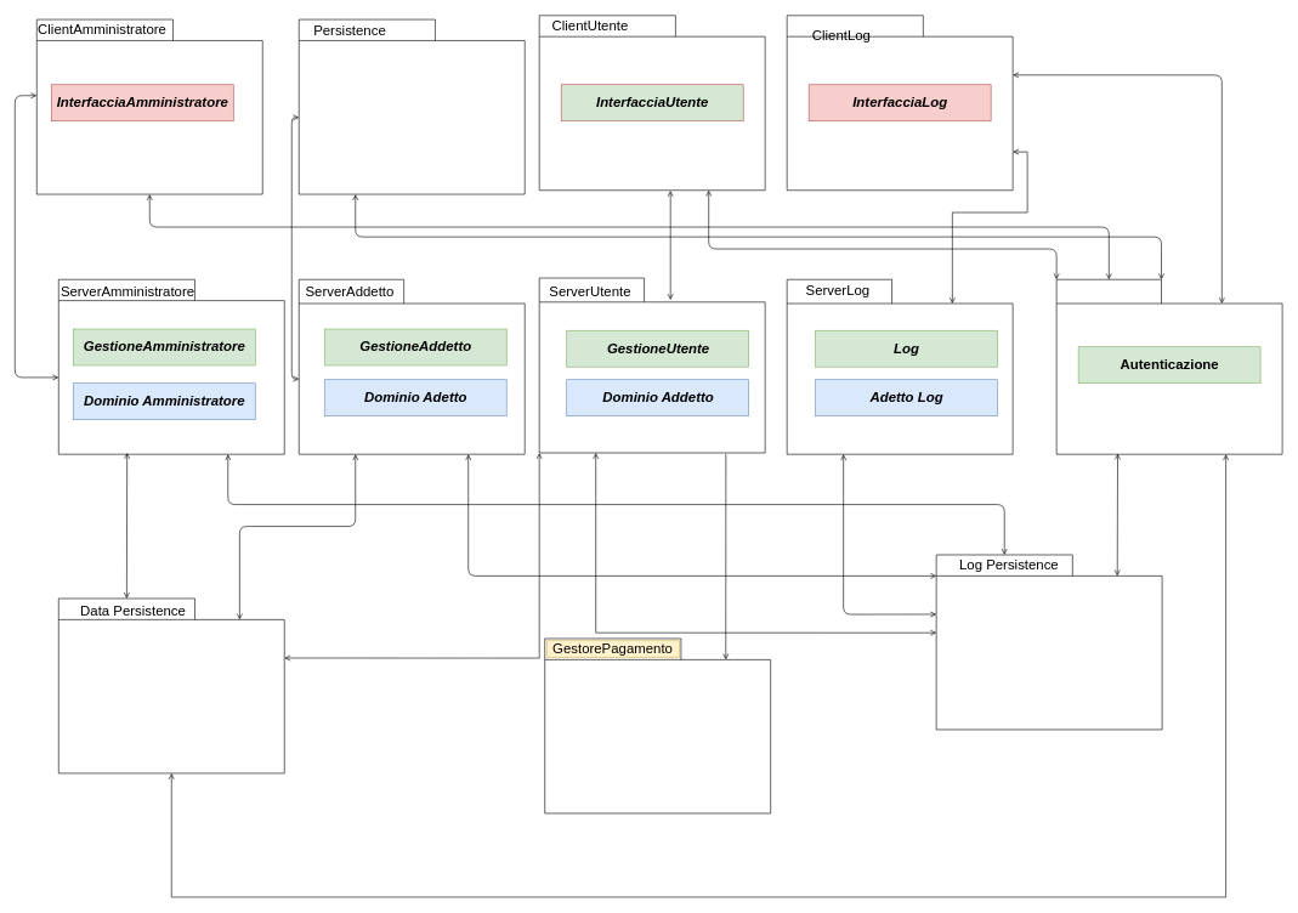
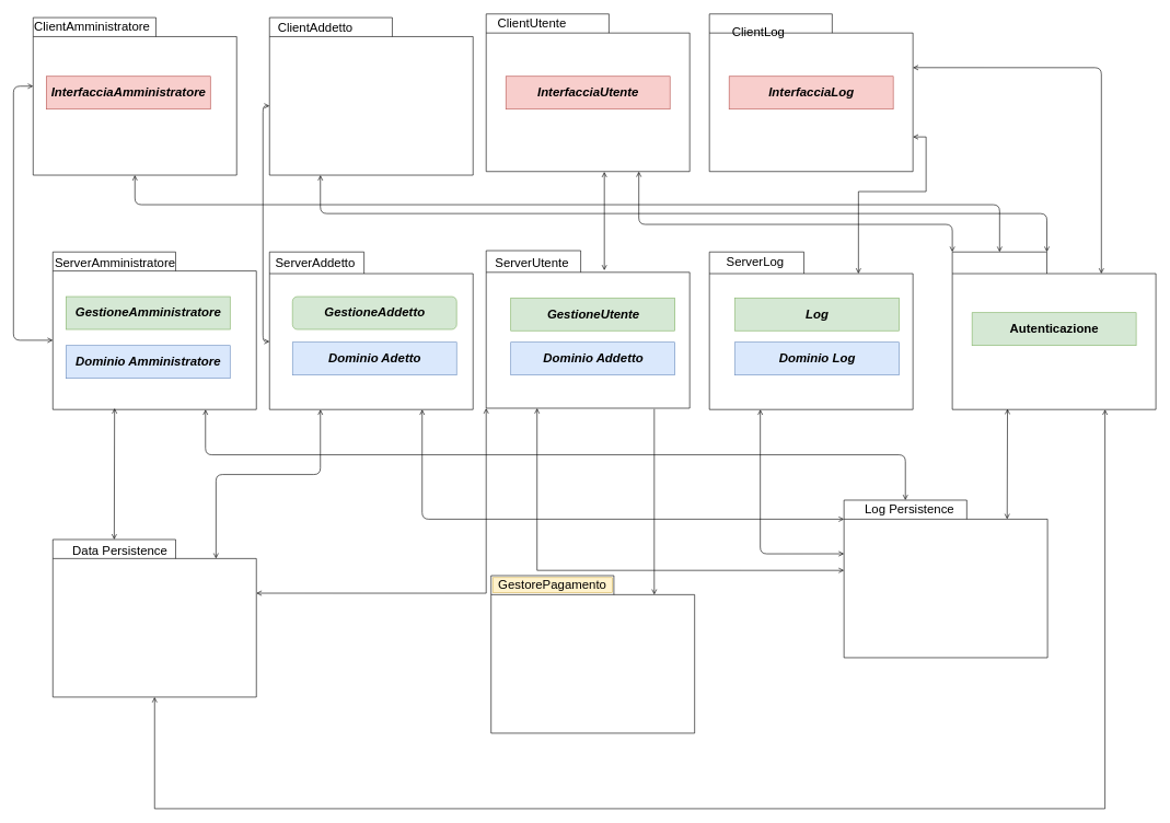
  <mxCell id="0" />
  <mxCell id="1" parent="0" />
  <mxCell id="2" style="edgeStyle=orthogonalEdgeStyle;rounded=0;orthogonalLoop=1;jettySize=auto;html=1;exitX=0.25;exitY=1;exitDx=0;exitDy=0;exitPerimeter=0;entryX=0;entryY=0.446;entryDx=0;entryDy=0;entryPerimeter=0;startArrow=open;startFill=0;endArrow=open;endFill=0;" parent="1" source="7" target="50" edge="1"><mxGeometry relative="1" as="geometry" /></mxCell>
  <mxCell id="3" value="" style="shape=folder;fontStyle=1;spacingTop=10;tabWidth=187;tabHeight=29;tabPosition=left;html=1;" parent="1" vertex="1"><mxGeometry x="747.5" y="876" width="310" height="240" as="geometry" /></mxCell>
  <mxCell id="4" value="" style="shape=folder;fontStyle=1;spacingTop=10;tabWidth=144;tabHeight=33;tabPosition=left;html=1;" parent="1" vertex="1"><mxGeometry x="1450" y="383" width="310" height="240" as="geometry" /></mxCell>
  <mxCell id="5" value="" style="shape=folder;fontStyle=1;spacingTop=10;tabWidth=144;tabHeight=33;tabPosition=left;html=1;" parent="1" vertex="1"><mxGeometry x="1080" y="383" width="310" height="240" as="geometry" /></mxCell>
  <mxCell id="6" style="edgeStyle=orthogonalEdgeStyle;rounded=0;orthogonalLoop=1;jettySize=auto;html=1;exitX=0;exitY=0;exitDx=0;exitDy=240;exitPerimeter=0;entryX=0;entryY=0;entryDx=310;entryDy=81.75;entryPerimeter=0;startArrow=open;startFill=0;endArrow=open;endFill=0;" parent="1" source="7" target="53" edge="1"><mxGeometry relative="1" as="geometry" /></mxCell>
  <mxCell id="7" value="" style="shape=folder;fontStyle=1;spacingTop=10;tabWidth=144;tabHeight=33;tabPosition=left;html=1;" parent="1" vertex="1"><mxGeometry x="740" y="381" width="310" height="240" as="geometry" /></mxCell>
  <mxCell id="8" value="" style="shape=folder;fontStyle=1;spacingTop=10;tabWidth=187;tabHeight=29;tabPosition=left;html=1;" parent="1" vertex="1"><mxGeometry x="80" y="383" width="310" height="240" as="geometry" /></mxCell>
  <mxCell id="9" style="edgeStyle=orthogonalEdgeStyle;rounded=0;orthogonalLoop=1;jettySize=auto;html=1;exitX=0;exitY=0;exitDx=310;exitDy=187.25;exitPerimeter=0;entryX=0;entryY=0;entryDx=227;entryDy=33;entryPerimeter=0;startArrow=open;startFill=0;endArrow=open;endFill=0;" parent="1" source="10" target="5" edge="1"><mxGeometry relative="1" as="geometry"><Array as="points"><mxPoint x="1410" y="207" /><mxPoint x="1410" y="291" /><mxPoint x="1307" y="291" /></Array></mxGeometry></mxCell>
  <mxCell id="10" value="" style="shape=folder;fontStyle=1;spacingTop=10;tabWidth=187;tabHeight=29;tabPosition=left;html=1;" parent="1" vertex="1"><mxGeometry x="1080" y="20.5" width="310" height="240" as="geometry" /></mxCell>
  <mxCell id="11" value="" style="shape=folder;fontStyle=1;spacingTop=10;tabWidth=187;tabHeight=29;tabPosition=left;html=1;" parent="1" vertex="1"><mxGeometry x="740" y="20.5" width="310" height="240" as="geometry" /></mxCell>
  <mxCell id="12" value="" style="shape=folder;fontStyle=1;spacingTop=10;tabWidth=187;tabHeight=29;tabPosition=left;html=1;" parent="1" vertex="1"><mxGeometry x="410" y="26" width="310" height="240" as="geometry" /></mxCell>
  <mxCell id="13" value="" style="shape=folder;fontStyle=1;spacingTop=10;tabWidth=187;tabHeight=29;tabPosition=left;html=1;" parent="1" vertex="1"><mxGeometry x="50" y="26" width="310" height="240" as="geometry" /></mxCell>
  <mxCell id="14" value="&lt;font style=&quot;font-size: 19px&quot;&gt;ClientAmministratore&lt;/font&gt;" style="text;html=1;strokeColor=none;fillColor=none;align=center;verticalAlign=middle;whiteSpace=wrap;rounded=0;" parent="1" vertex="1"><mxGeometry x="70" y="31" width="140" height="20" as="geometry" /></mxCell>
  <mxCell id="15" value="" style="shape=folder;fontStyle=1;spacingTop=10;tabWidth=144;tabHeight=33;tabPosition=left;html=1;" parent="1" vertex="1"><mxGeometry x="410" y="383" width="310" height="240" as="geometry" /></mxCell>
- <mxCell id="16" value="&lt;font style=&quot;font-size: 19px&quot;&gt;Persistence&lt;/font&gt;" style="text;html=1;strokeColor=none;fillColor=none;align=center;verticalAlign=middle;whiteSpace=wrap;rounded=0;" parent="1" vertex="1"><mxGeometry x="410" y="31.5" width="140" height="20" as="geometry" /></mxCell>
+ <mxCell id="16" value="&lt;font style=&quot;font-size: 19px&quot;&gt;ClientAddetto&lt;/font&gt;" style="text;html=1;strokeColor=none;fillColor=none;align=center;verticalAlign=middle;whiteSpace=wrap;rounded=0;" parent="1" vertex="1"><mxGeometry x="410" y="31.5" width="140" height="20" as="geometry" /></mxCell>
  <mxCell id="17" value="&lt;font style=&quot;font-size: 19px&quot;&gt;ClientUtente&lt;/font&gt;" style="text;html=1;strokeColor=none;fillColor=none;align=center;verticalAlign=middle;whiteSpace=wrap;rounded=0;" parent="1" vertex="1"><mxGeometry x="740" y="25.5" width="140" height="20" as="geometry" /></mxCell>
  <mxCell id="18" value="&lt;font style=&quot;font-size: 19px&quot;&gt;ClientLog&lt;/font&gt;" style="text;html=1;strokeColor=none;fillColor=none;align=center;verticalAlign=middle;whiteSpace=wrap;rounded=0;" parent="1" vertex="1"><mxGeometry x="1085" y="38" width="140" height="20" as="geometry" /></mxCell>
  <mxCell id="19" value="&lt;i&gt;&lt;b&gt;&lt;font style=&quot;font-size: 19px&quot;&gt;InterfacciaAmministratore&lt;/font&gt;&lt;/b&gt;&lt;/i&gt;" style="html=1;fillColor=#f8cecc;strokeColor=#b85450;" parent="1" vertex="1"><mxGeometry x="70" y="115.5" width="250" height="50" as="geometry" /></mxCell>
- <mxCell id="20" value="&lt;b&gt;&lt;i&gt;&lt;font style=&quot;font-size: 19px&quot;&gt;InterfacciaUtente&lt;/font&gt;&lt;/i&gt;&lt;/b&gt;" style="html=1;fillColor=#d5e8d4;strokeColor=#b85450;" parent="1" vertex="1"><mxGeometry x="770" y="115.5" width="250" height="50" as="geometry" /></mxCell>
+ <mxCell id="20" value="&lt;b&gt;&lt;i&gt;&lt;font style=&quot;font-size: 19px&quot;&gt;InterfacciaUtente&lt;/font&gt;&lt;/i&gt;&lt;/b&gt;" style="html=1;fillColor=#f8cecc;strokeColor=#b85450;" parent="1" vertex="1"><mxGeometry x="770" y="115.5" width="250" height="50" as="geometry" /></mxCell>
  <mxCell id="21" value="&lt;font size=&quot;1&quot;&gt;&lt;i&gt;&lt;b style=&quot;font-size: 19px&quot;&gt;InterfacciaLog&lt;/b&gt;&lt;/i&gt;&lt;/font&gt;" style="html=1;fillColor=#f8cecc;strokeColor=#b85450;" parent="1" vertex="1"><mxGeometry x="1110" y="115.5" width="250" height="50" as="geometry" /></mxCell>
  <mxCell id="22" value="&lt;font style=&quot;font-size: 19px&quot;&gt;ServerAmministratore&lt;/font&gt;" style="text;html=1;strokeColor=none;fillColor=none;align=center;verticalAlign=middle;whiteSpace=wrap;rounded=0;" parent="1" vertex="1"><mxGeometry x="105" y="391" width="140" height="20" as="geometry" /></mxCell>
  <mxCell id="23" value="&lt;font style=&quot;font-size: 19px&quot;&gt;ServerAddetto&lt;/font&gt;" style="text;html=1;strokeColor=none;fillColor=none;align=center;verticalAlign=middle;whiteSpace=wrap;rounded=0;" parent="1" vertex="1"><mxGeometry x="410" y="391" width="140" height="20" as="geometry" /></mxCell>
  <mxCell id="24" value="&lt;font style=&quot;font-size: 19px&quot;&gt;ServerUtente&lt;/font&gt;" style="text;html=1;strokeColor=none;fillColor=none;align=center;verticalAlign=middle;whiteSpace=wrap;rounded=0;" parent="1" vertex="1"><mxGeometry x="790" y="391" width="40" height="20" as="geometry" /></mxCell>
  <mxCell id="25" value="&lt;font style=&quot;font-size: 19px&quot;&gt;ServerLog&lt;/font&gt;" style="text;html=1;strokeColor=none;fillColor=none;align=center;verticalAlign=middle;whiteSpace=wrap;rounded=0;" parent="1" vertex="1"><mxGeometry x="1080" y="388" width="140" height="20" as="geometry" /></mxCell>
  <mxCell id="26" value="&lt;i&gt;&lt;b&gt;&lt;font style=&quot;font-size: 19px&quot;&gt;GestioneAmministratore&lt;/font&gt;&lt;/b&gt;&lt;/i&gt;" style="html=1;fillColor=#d5e8d4;strokeColor=#82b366;" parent="1" vertex="1"><mxGeometry x="100" y="451" width="250" height="50" as="geometry" /></mxCell>
  <mxCell id="27" value="&lt;i&gt;&lt;b&gt;&lt;font style=&quot;font-size: 19px&quot;&gt;Dominio Amministratore&lt;/font&gt;&lt;/b&gt;&lt;/i&gt;" style="html=1;fillColor=#dae8fc;strokeColor=#6c8ebf;" parent="1" vertex="1"><mxGeometry x="100" y="525.5" width="250" height="50" as="geometry" /></mxCell>
- <mxCell id="28" value="&lt;i&gt;&lt;b&gt;&lt;font style=&quot;font-size: 19px&quot;&gt;GestioneAddetto&lt;/font&gt;&lt;/b&gt;&lt;/i&gt;" style="html=1;fillColor=#d5e8d4;strokeColor=#82b366;" parent="1" vertex="1"><mxGeometry x="445" y="451" width="250" height="50" as="geometry" /></mxCell>
+ <mxCell id="28" value="&lt;i&gt;&lt;b&gt;&lt;font style=&quot;font-size: 19px&quot;&gt;GestioneAddetto&lt;/font&gt;&lt;/b&gt;&lt;/i&gt;" style="html=1;fillColor=#d5e8d4;strokeColor=#82b366;rounded=1;" parent="1" vertex="1"><mxGeometry x="445" y="451" width="250" height="50" as="geometry" /></mxCell>
  <mxCell id="29" value="&lt;i&gt;&lt;b&gt;&lt;font style=&quot;font-size: 19px&quot;&gt;Dominio Adetto&lt;/font&gt;&lt;/b&gt;&lt;/i&gt;" style="html=1;fillColor=#dae8fc;strokeColor=#6c8ebf;" parent="1" vertex="1"><mxGeometry x="445" y="520.5" width="250" height="50" as="geometry" /></mxCell>
  <mxCell id="30" value="&lt;i&gt;&lt;b&gt;&lt;font style=&quot;font-size: 19px&quot;&gt;GestioneUtente&lt;/font&gt;&lt;/b&gt;&lt;/i&gt;" style="html=1;fillColor=#d5e8d4;strokeColor=#82b366;" parent="1" vertex="1"><mxGeometry x="777.5" y="453" width="250" height="50" as="geometry" /></mxCell>
  <mxCell id="31" value="&lt;font style=&quot;font-size: 19px&quot;&gt;&lt;i&gt;&lt;b&gt;Dominio Addetto&lt;/b&gt;&lt;/i&gt;&lt;/font&gt;" style="html=1;fillColor=#dae8fc;strokeColor=#6c8ebf;" parent="1" vertex="1"><mxGeometry x="777.5" y="520.5" width="250" height="50" as="geometry" /></mxCell>
  <mxCell id="32" value="&lt;i&gt;&lt;b&gt;&lt;font style=&quot;font-size: 19px&quot;&gt;Log&lt;/font&gt;&lt;/b&gt;&lt;/i&gt;" style="html=1;fillColor=#d5e8d4;strokeColor=#82b366;" parent="1" vertex="1"><mxGeometry x="1119" y="453" width="250" height="50" as="geometry" /></mxCell>
- <mxCell id="33" value="&lt;i&gt;&lt;b&gt;&lt;font style=&quot;font-size: 19px&quot;&gt;Adetto Log&lt;/font&gt;&lt;/b&gt;&lt;/i&gt;" style="html=1;fillColor=#dae8fc;strokeColor=#6c8ebf;" parent="1" vertex="1"><mxGeometry x="1119" y="520.5" width="250" height="50" as="geometry" /></mxCell>
+ <mxCell id="33" value="&lt;i&gt;&lt;b&gt;&lt;font style=&quot;font-size: 19px&quot;&gt;Dominio Log&lt;/font&gt;&lt;/b&gt;&lt;/i&gt;" style="html=1;fillColor=#dae8fc;strokeColor=#6c8ebf;" parent="1" vertex="1"><mxGeometry x="1119" y="520.5" width="250" height="50" as="geometry" /></mxCell>
  <mxCell id="34" value="&lt;font style=&quot;font-size: 19px&quot;&gt;&lt;b&gt;Autenticazione&lt;/b&gt;&lt;/font&gt;" style="html=1;fillColor=#d5e8d4;strokeColor=#82b366;" parent="1" vertex="1"><mxGeometry x="1480" y="475.5" width="250" height="50" as="geometry" /></mxCell>
  <mxCell id="35" value="" style="endArrow=open;startArrow=open;html=1;entryX=0.25;entryY=1;entryDx=0;entryDy=0;entryPerimeter=0;exitX=0;exitY=0;exitDx=144;exitDy=0;exitPerimeter=0;edgeStyle=orthogonalEdgeStyle;startFill=0;endFill=0;" parent="1" source="4" target="12" edge="1"><mxGeometry width="50" height="50" relative="1" as="geometry"><mxPoint x="1525.333" y="410.667" as="sourcePoint" /><mxPoint x="565.333" y="260.667" as="targetPoint" /></mxGeometry></mxCell>
  <mxCell id="36" value="" style="endArrow=open;startArrow=open;html=1;entryX=0.75;entryY=1;entryDx=0;entryDy=0;exitX=0;exitY=0;exitDx=0;exitDy=0;exitPerimeter=0;entryPerimeter=0;edgeStyle=orthogonalEdgeStyle;startFill=0;endFill=0;" parent="1" source="4" target="11" edge="1"><mxGeometry width="50" height="50" relative="1" as="geometry"><mxPoint x="1550.333" y="405.667" as="sourcePoint" /><mxPoint x="895.333" y="270.667" as="targetPoint" /><Array as="points"><mxPoint x="1450" y="341" /><mxPoint x="972" y="341" /></Array></mxGeometry></mxCell>
  <mxCell id="37" value="" style="endArrow=open;startArrow=open;html=1;entryX=0;entryY=0;entryDx=310;entryDy=81.75;exitX=0;exitY=0;exitDx=227;exitDy=33;exitPerimeter=0;entryPerimeter=0;edgeStyle=orthogonalEdgeStyle;startFill=0;endFill=0;" parent="1" source="4" target="10" edge="1"><mxGeometry width="50" height="50" relative="1" as="geometry"><mxPoint x="1592" y="410.667" as="sourcePoint" /><mxPoint x="1390.333" y="119" as="targetPoint" /><Array as="points"><mxPoint x="1677" y="102" /></Array></mxGeometry></mxCell>
  <mxCell id="38" value="" style="endArrow=open;startArrow=open;html=1;entryX=0;entryY=0;entryDx=0;entryDy=134.5;entryPerimeter=0;exitX=0;exitY=0;exitDx=0;exitDy=136.5;exitPerimeter=0;edgeStyle=orthogonalEdgeStyle;startFill=0;endFill=0;" parent="1" source="15" target="12" edge="1"><mxGeometry width="50" height="50" relative="1" as="geometry"><mxPoint x="450.333" y="475.667" as="sourcePoint" /><mxPoint x="410.333" y="157.333" as="targetPoint" /></mxGeometry></mxCell>
  <mxCell id="39" value="" style="endArrow=open;startArrow=open;html=1;entryX=0;entryY=0;entryDx=0;entryDy=104.5;entryPerimeter=0;exitX=0;exitY=0;exitDx=0;exitDy=134.5;exitPerimeter=0;startFill=0;endFill=0;edgeStyle=orthogonalEdgeStyle;" parent="1" source="8" target="13" edge="1"><mxGeometry width="50" height="50" relative="1" as="geometry"><mxPoint x="70.333" y="467.333" as="sourcePoint" /><mxPoint x="120" y="991" as="targetPoint" /><Array as="points"><mxPoint x="20" y="517" /><mxPoint x="20" y="131" /></Array></mxGeometry></mxCell>
  <mxCell id="40" value="" style="endArrow=open;startArrow=open;html=1;startFill=0;endFill=0;" parent="1" edge="1"><mxGeometry width="50" height="50" relative="1" as="geometry"><mxPoint x="920" y="411" as="sourcePoint" /><mxPoint x="920" y="261" as="targetPoint" /></mxGeometry></mxCell>
  <mxCell id="41" value="" style="endArrow=open;html=1;entryX=0;entryY=0;entryDx=248.5;entryDy=29;entryPerimeter=0;exitX=0.826;exitY=1.005;exitDx=0;exitDy=0;exitPerimeter=0;startArrow=none;startFill=0;endFill=0;" parent="1" source="7" target="3" edge="1"><mxGeometry width="50" height="50" relative="1" as="geometry"><mxPoint x="975" y="621" as="sourcePoint" /><mxPoint x="975" y="901" as="targetPoint" /></mxGeometry></mxCell>
  <mxCell id="42" value="" style="endArrow=open;html=1;entryX=0;entryY=0;entryDx=248.5;entryDy=29;entryPerimeter=0;startArrow=open;startFill=0;endFill=0;" parent="1" target="50" edge="1"><mxGeometry width="50" height="50" relative="1" as="geometry"><mxPoint x="1534" y="622" as="sourcePoint" /><mxPoint x="-20" y="991" as="targetPoint" /></mxGeometry></mxCell>
  <mxCell id="43" value="" style="endArrow=open;html=1;entryX=0;entryY=0;entryDx=0;entryDy=29;entryPerimeter=0;exitX=0.75;exitY=1;exitDx=0;exitDy=0;exitPerimeter=0;edgeStyle=orthogonalEdgeStyle;startArrow=open;startFill=0;endFill=0;" parent="1" source="15" target="50" edge="1"><mxGeometry width="50" height="50" relative="1" as="geometry"><mxPoint x="575.333" y="630.667" as="sourcePoint" /><mxPoint x="-20" y="991" as="targetPoint" /></mxGeometry></mxCell>
  <mxCell id="44" value="" style="endArrow=open;html=1;entryX=0;entryY=0;entryDx=248.5;entryDy=29;entryPerimeter=0;exitX=0.25;exitY=1;exitDx=0;exitDy=0;exitPerimeter=0;edgeStyle=orthogonalEdgeStyle;startArrow=open;startFill=0;endFill=0;" parent="1" source="15" target="53" edge="1"><mxGeometry width="50" height="50" relative="1" as="geometry"><mxPoint x="510" y="631" as="sourcePoint" /><mxPoint x="297" y="770.667" as="targetPoint" /></mxGeometry></mxCell>
  <mxCell id="45" value="" style="endArrow=open;html=1;exitX=0.75;exitY=1;exitDx=0;exitDy=0;exitPerimeter=0;entryX=0;entryY=0;entryDx=93.5;entryDy=0;entryPerimeter=0;edgeStyle=orthogonalEdgeStyle;startArrow=open;startFill=0;endFill=0;" parent="1" source="8" target="50" edge="1"><mxGeometry width="50" height="50" relative="1" as="geometry"><mxPoint x="302" y="620.667" as="sourcePoint" /><mxPoint x="500" y="741" as="targetPoint" /></mxGeometry></mxCell>
  <mxCell id="46" value="" style="endArrow=open;html=1;entryX=0;entryY=0;entryDx=93.5;entryDy=0;entryPerimeter=0;startArrow=open;startFill=0;endFill=0;" parent="1" target="53" edge="1"><mxGeometry width="50" height="50" relative="1" as="geometry"><mxPoint x="174" y="621" as="sourcePoint" /><mxPoint x="167" y="720.667" as="targetPoint" /></mxGeometry></mxCell>
  <mxCell id="47" value="" style="endArrow=open;html=1;exitX=0.25;exitY=1;exitDx=0;exitDy=0;exitPerimeter=0;entryX=0;entryY=0;entryDx=0;entryDy=81.75;entryPerimeter=0;edgeStyle=orthogonalEdgeStyle;startArrow=open;startFill=0;endFill=0;" parent="1" source="5" target="50" edge="1"><mxGeometry width="50" height="50" relative="1" as="geometry"><mxPoint x="1157" y="640.667" as="sourcePoint" /><mxPoint x="-20" y="991" as="targetPoint" /></mxGeometry></mxCell>
  <mxCell id="48" value="" style="endArrow=open;startArrow=open;html=1;entryX=0;entryY=0;entryDx=72;entryDy=0;entryPerimeter=0;exitX=0.5;exitY=1;exitDx=0;exitDy=0;exitPerimeter=0;edgeStyle=orthogonalEdgeStyle;startFill=0;endFill=0;" parent="1" source="13" target="4" edge="1"><mxGeometry width="50" height="50" relative="1" as="geometry"><mxPoint x="205.333" y="265.667" as="sourcePoint" /><mxPoint x="1460.333" y="410.667" as="targetPoint" /><Array as="points"><mxPoint x="205" y="311" /><mxPoint x="1522" y="311" /></Array></mxGeometry></mxCell>
  <mxCell id="49" value="&lt;font style=&quot;font-size: 19px&quot;&gt;GestorePagamento&lt;/font&gt;" style="text;html=1;strokeColor=#d6b656;fillColor=#fff2cc;align=center;verticalAlign=middle;whiteSpace=wrap;rounded=0;" parent="1" vertex="1"><mxGeometry x="750" y="879" width="182" height="23" as="geometry" /></mxCell>
  <mxCell id="50" value="" style="shape=folder;fontStyle=1;spacingTop=10;tabWidth=187;tabHeight=29;tabPosition=left;html=1;" parent="1" vertex="1"><mxGeometry x="1285" y="761" width="310" height="240" as="geometry" /></mxCell>
  <mxCell id="51" value="&lt;font style=&quot;font-size: 19px&quot;&gt;Log Persistence&lt;/font&gt;" style="text;html=1;strokeColor=none;fillColor=none;align=center;verticalAlign=middle;whiteSpace=wrap;rounded=0;" parent="1" vertex="1"><mxGeometry x="1315" y="766" width="140" height="20" as="geometry" /></mxCell>
  <mxCell id="52" style="edgeStyle=orthogonalEdgeStyle;rounded=0;orthogonalLoop=1;jettySize=auto;html=1;entryX=0.75;entryY=1;entryDx=0;entryDy=0;entryPerimeter=0;startArrow=open;startFill=0;endArrow=open;endFill=0;" parent="1" source="53" target="4" edge="1"><mxGeometry relative="1" as="geometry"><Array as="points"><mxPoint x="235" y="1231" /><mxPoint x="1682" y="1231" /></Array></mxGeometry></mxCell>
  <mxCell id="53" value="" style="shape=folder;fontStyle=1;spacingTop=10;tabWidth=187;tabHeight=29;tabPosition=left;html=1;" parent="1" vertex="1"><mxGeometry x="80" y="821" width="310" height="240" as="geometry" /></mxCell>
  <mxCell id="54" value="&lt;font style=&quot;font-size: 19px&quot;&gt;Data Persistence&lt;/font&gt;" style="text;html=1;strokeColor=none;fillColor=none;align=center;verticalAlign=middle;whiteSpace=wrap;rounded=0;" parent="1" vertex="1"><mxGeometry x="105" y="829" width="155" height="20" as="geometry" /></mxCell>
